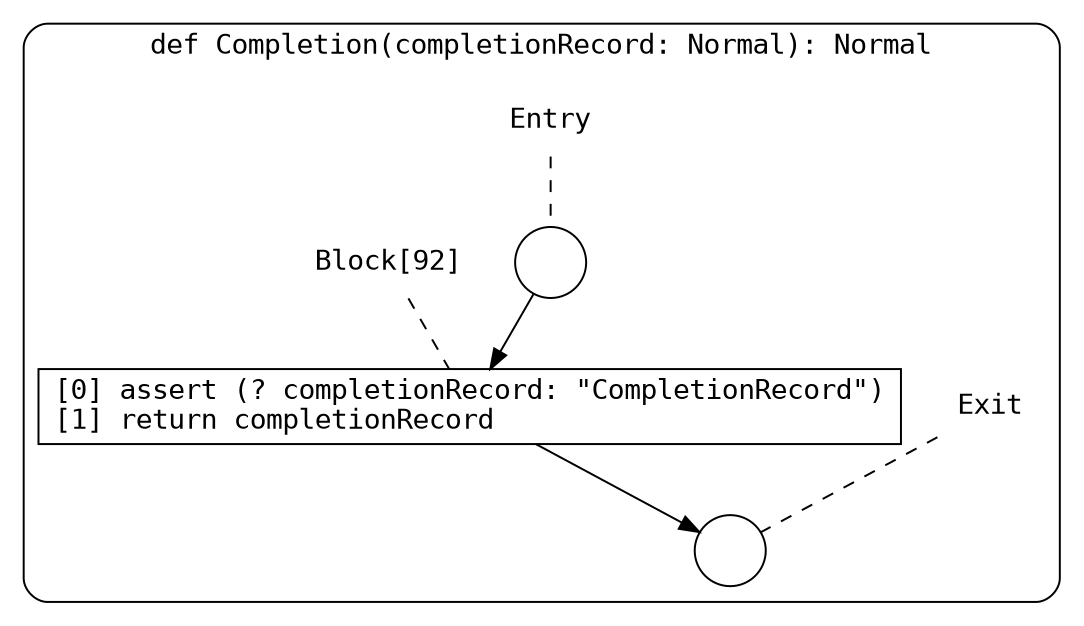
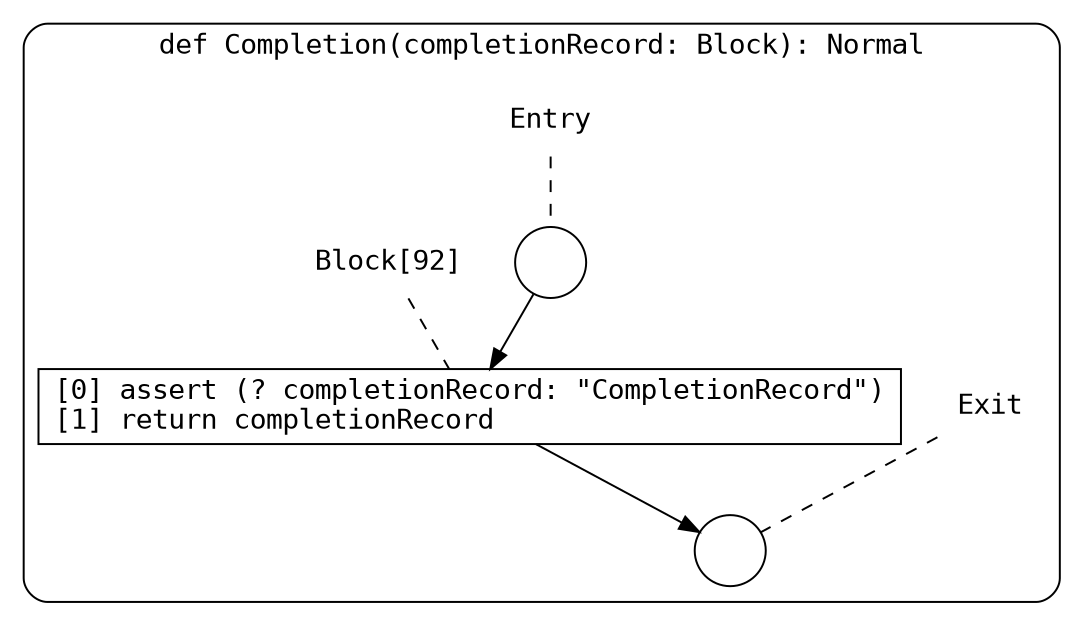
  digraph {
    fontname=Consolas
    node [fontname=Consolas shape=none]
    edge [arrowhead=none color=black fontname=Consolas style=dashed]
    n1 [label=<<font color="black">Entry</font>>]
    n2 [color=black fillcolor=white label=" " shape=circle style=filled]
    n3 [color=black fillcolor=white label=<<font color="black">[0] assert (? completionRecord: &quot;CompletionRecord&quot;)<BR ALIGN="LEFT"/>[1] return completionRecord<BR ALIGN="LEFT"/></font>> shape=box style=filled]
    n4 [color=black fillcolor=white label=" " shape=circle style=filled]
    n5 [label=<<font color="black">Exit</font>>]
    n6 [label=<<font color="black">Block[92]</font>>]
    subgraph cluster_1 {
-     label="def Completion(completionRecord: Normal): Normal"
+     label="def Completion(completionRecord: Block): Normal"
      style=rounded
      n1
      n2
      n3
      n4
      n5
      n6
    }
    n1 -> n2
    n2 -> n3 [arrowhead="" style=""]
    n3 -> n4 [arrowhead="" style=""]
    n5 -> n4
    n6 -> n3
  }
